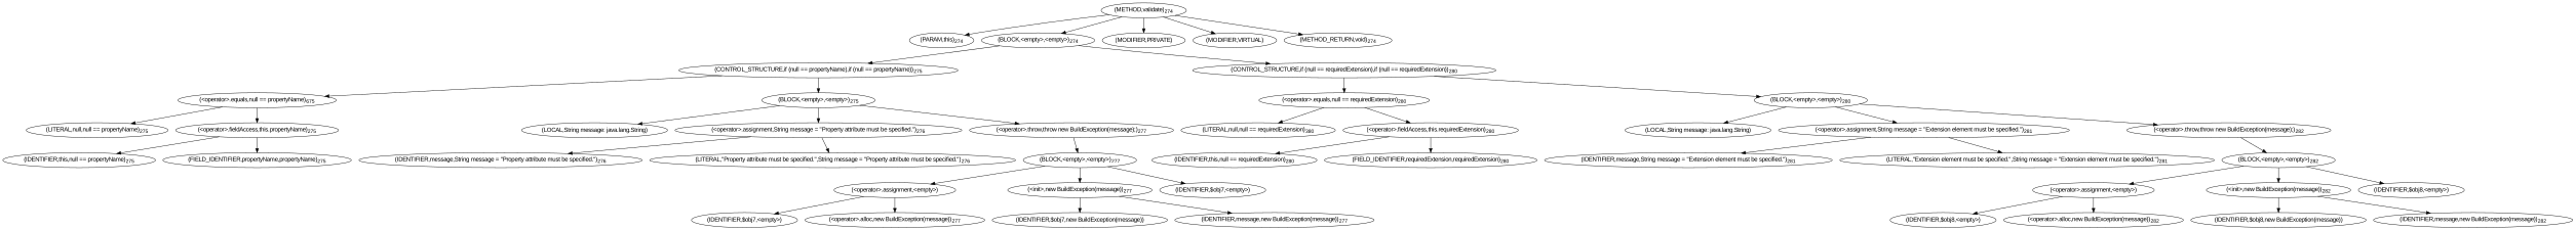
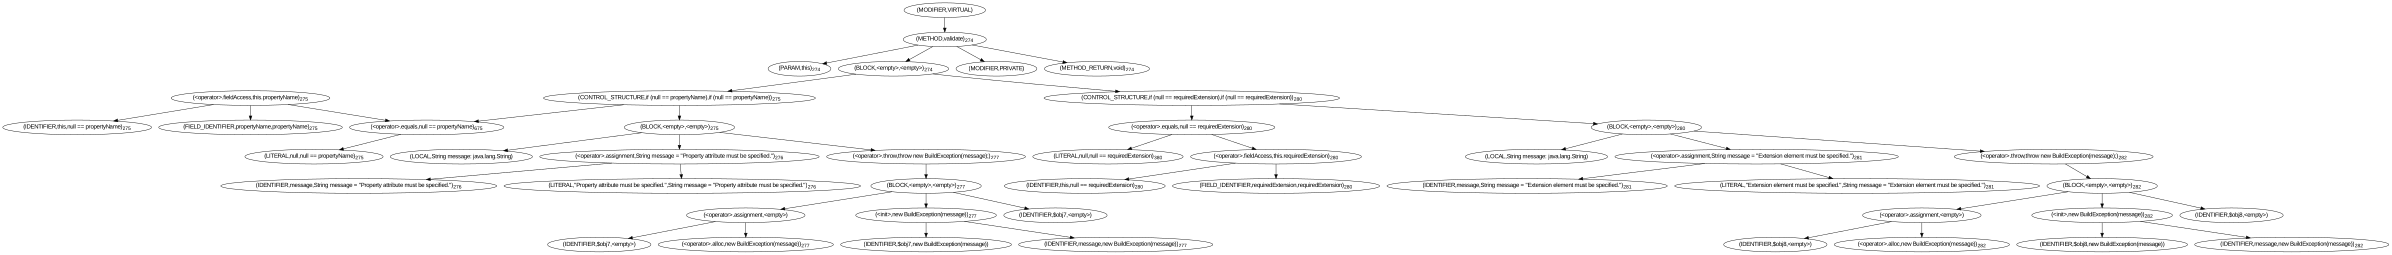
  digraph {
    fontname="Liberation Sans"
    node [fontname="Liberation Sans"]
    edge [fontname="Liberation Sans"]
    n1 [label=<(METHOD,validate)<SUB>274</SUB>>]
    n2 [label=<(PARAM,this)<SUB>274</SUB>>]
    n3 [label=<(BLOCK,&lt;empty&gt;,&lt;empty&gt;)<SUB>274</SUB>>]
    n4 [label=<(MODIFIER,PRIVATE)>]
    n5 [label=<(MODIFIER,VIRTUAL)>]
    n6 [label=<(METHOD_RETURN,void)<SUB>274</SUB>>]
    n7 [label=<(CONTROL_STRUCTURE,if (null == propertyName),if (null == propertyName))<SUB>275</SUB>>]
    n8 [label=<(CONTROL_STRUCTURE,if (null == requiredExtension),if (null == requiredExtension))<SUB>280</SUB>>]
    n9 [label=<(&lt;operator&gt;.equals,null == propertyName)<SUB>675</SUB>>]
    n10 [label=<(BLOCK,&lt;empty&gt;,&lt;empty&gt;)<SUB>275</SUB>>]
    n11 [label=<(&lt;operator&gt;.equals,null == requiredExtension)<SUB>280</SUB>>]
    n12 [label=<(BLOCK,&lt;empty&gt;,&lt;empty&gt;)<SUB>280</SUB>>]
    n13 [label=<(LITERAL,null,null == propertyName)<SUB>275</SUB>>]
    n14 [label=<(&lt;operator&gt;.fieldAccess,this.propertyName)<SUB>275</SUB>>]
    n15 [label=<(LOCAL,String message: java.lang.String)>]
    n16 [label=<(&lt;operator&gt;.assignment,String message = &quot;Property attribute must be specified.&quot;)<SUB>276</SUB>>]
    n17 [label=<(&lt;operator&gt;.throw,throw new BuildException(message);)<SUB>277</SUB>>]
    n18 [label=<(IDENTIFIER,this,null == propertyName)<SUB>275</SUB>>]
    n19 [label=<(FIELD_IDENTIFIER,propertyName,propertyName)<SUB>275</SUB>>]
    n20 [label=<(IDENTIFIER,message,String message = &quot;Property attribute must be specified.&quot;)<SUB>276</SUB>>]
    n21 [label=<(LITERAL,&quot;Property attribute must be specified.&quot;,String message = &quot;Property attribute must be specified.&quot;)<SUB>276</SUB>>]
    n22 [label=<(BLOCK,&lt;empty&gt;,&lt;empty&gt;)<SUB>277</SUB>>]
    n23 [label=<(&lt;operator&gt;.assignment,&lt;empty&gt;)>]
    n24 [label=<(&lt;init&gt;,new BuildException(message))<SUB>277</SUB>>]
    n25 [label=<(IDENTIFIER,$obj7,&lt;empty&gt;)>]
    n26 [label=<(IDENTIFIER,$obj7,&lt;empty&gt;)>]
    n27 [label=<(&lt;operator&gt;.alloc,new BuildException(message))<SUB>277</SUB>>]
    n28 [label=<(IDENTIFIER,$obj7,new BuildException(message))>]
    n29 [label=<(IDENTIFIER,message,new BuildException(message))<SUB>277</SUB>>]
    n30 [label=<(LITERAL,null,null == requiredExtension)<SUB>380</SUB>>]
    n31 [label=<(&lt;operator&gt;.fieldAccess,this.requiredExtension)<SUB>280</SUB>>]
    n32 [label=<(LOCAL,String message: java.lang.String)>]
    n33 [label=<(&lt;operator&gt;.assignment,String message = &quot;Extension element must be specified.&quot;)<SUB>281</SUB>>]
    n34 [label=<(&lt;operator&gt;.throw,throw new BuildException(message);)<SUB>282</SUB>>]
    n35 [label=<(IDENTIFIER,this,null == requiredExtension)<SUB>280</SUB>>]
    n36 [label=<(FIELD_IDENTIFIER,requiredExtension,requiredExtension)<SUB>280</SUB>>]
    n37 [label=<(IDENTIFIER,message,String message = &quot;Extension element must be specified.&quot;)<SUB>281</SUB>>]
    n38 [label=<(LITERAL,&quot;Extension element must be specified.&quot;,String message = &quot;Extension element must be specified.&quot;)<SUB>281</SUB>>]
    n39 [label=<(BLOCK,&lt;empty&gt;,&lt;empty&gt;)<SUB>282</SUB>>]
    n40 [label=<(&lt;operator&gt;.assignment,&lt;empty&gt;)>]
    n41 [label=<(&lt;init&gt;,new BuildException(message))<SUB>282</SUB>>]
    n42 [label=<(IDENTIFIER,$obj8,&lt;empty&gt;)>]
    n43 [label=<(IDENTIFIER,$obj8,&lt;empty&gt;)>]
    n44 [label=<(&lt;operator&gt;.alloc,new BuildException(message))<SUB>282</SUB>>]
    n45 [label=<(IDENTIFIER,$obj8,new BuildException(message))>]
    n46 [label=<(IDENTIFIER,message,new BuildException(message))<SUB>282</SUB>>]
    n1 -> n2
    n1 -> n3
    n1 -> n4
-   n1 -> n5
+   n5 -> n1
    n1 -> n6
    n3 -> n7
    n3 -> n8
    n7 -> n9
    n7 -> n10
    n8 -> n11
    n8 -> n12
    n9 -> n13
-   n9 -> n14
+   n14 -> n9
    n10 -> n15
    n10 -> n16
    n10 -> n17
    n11 -> n30
    n11 -> n31
    n12 -> n32
    n12 -> n33
    n12 -> n34
    n14 -> n18
    n14 -> n19
    n16 -> n20
    n16 -> n21
    n17 -> n22
    n22 -> n23
    n22 -> n24
    n22 -> n25
    n23 -> n26
    n23 -> n27
    n24 -> n28
    n24 -> n29
    n31 -> n35
    n31 -> n36
    n33 -> n37
    n33 -> n38
    n34 -> n39
    n39 -> n40
    n39 -> n41
    n39 -> n42
    n40 -> n43
    n40 -> n44
    n41 -> n45
    n41 -> n46
  }
